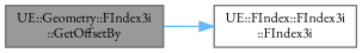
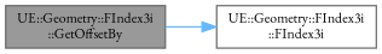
  digraph {
    rankdir=LR
    fontname="EB Garamond"
    node [fontname="EB Garamond" fontsize=10 shape=box style=filled]
    n1 [color=gray40 fillcolor=grey60 fontcolor=black height=0.2 label="UE::Geometry::FIndex3i\l::GetOffsetBy" width=0.4]
-   n2 [color=grey40 fillcolor=white height=0.2 label="UE::FIndex::FIndex3i\l::FIndex3i" width=0.4]
+   n2 [color=grey40 fillcolor=white height=0.2 label="UE::Geometry::FIndex3i\l::FIndex3i" width=0.4]
    n1 -> n2 [color=steelblue1 fontname="EB Garamond" fontsize=10 labelfontname=Helvetica labelfontsize=10 style=solid]
  }
